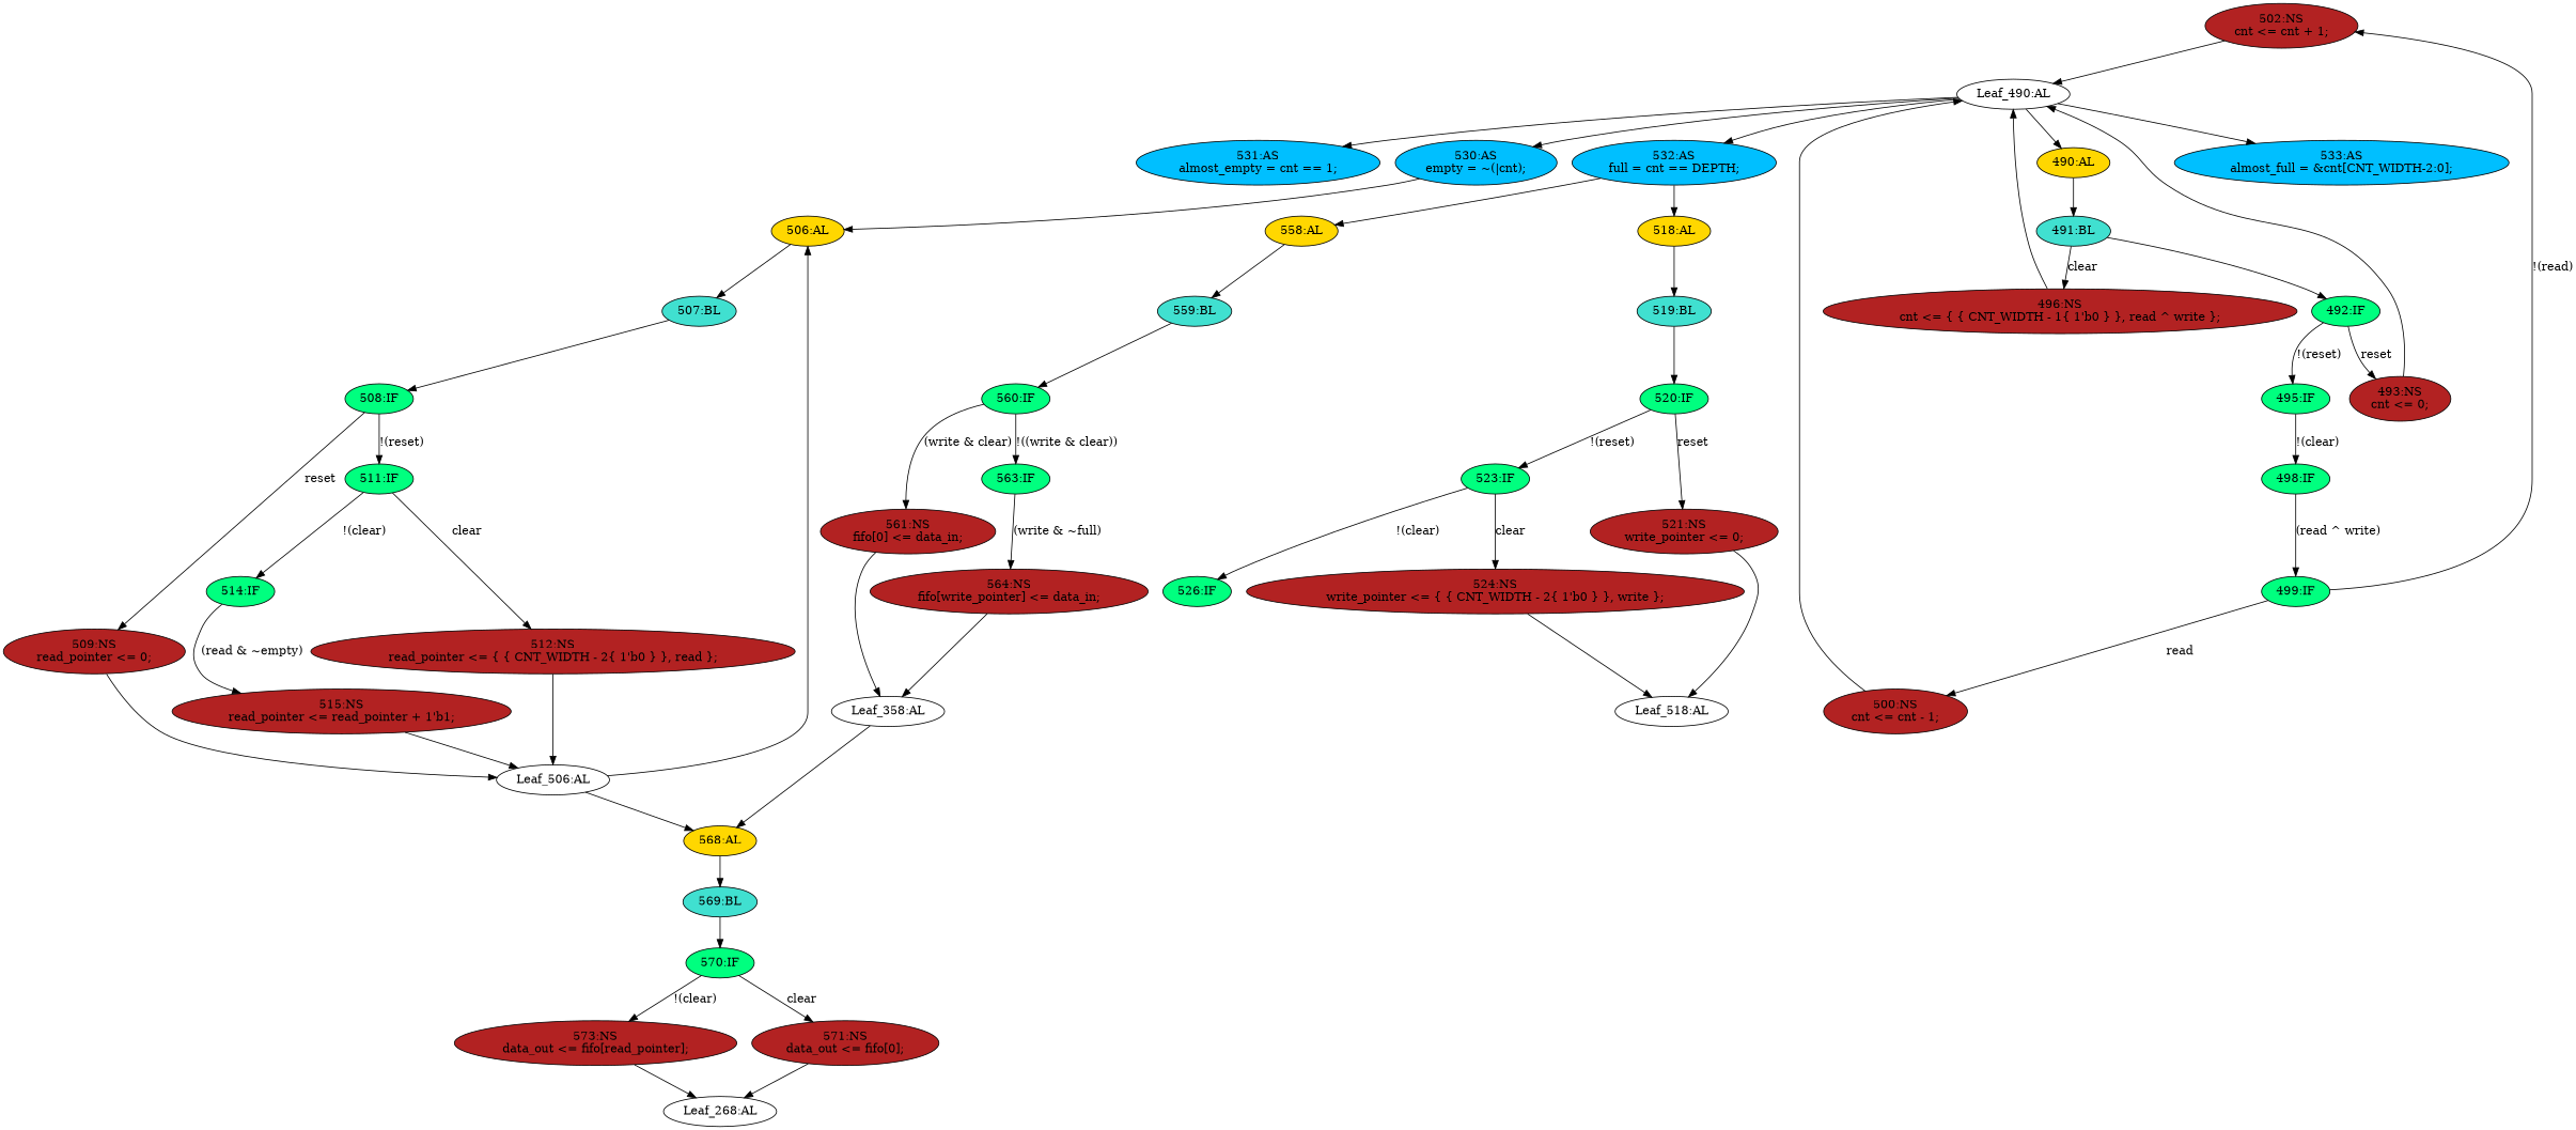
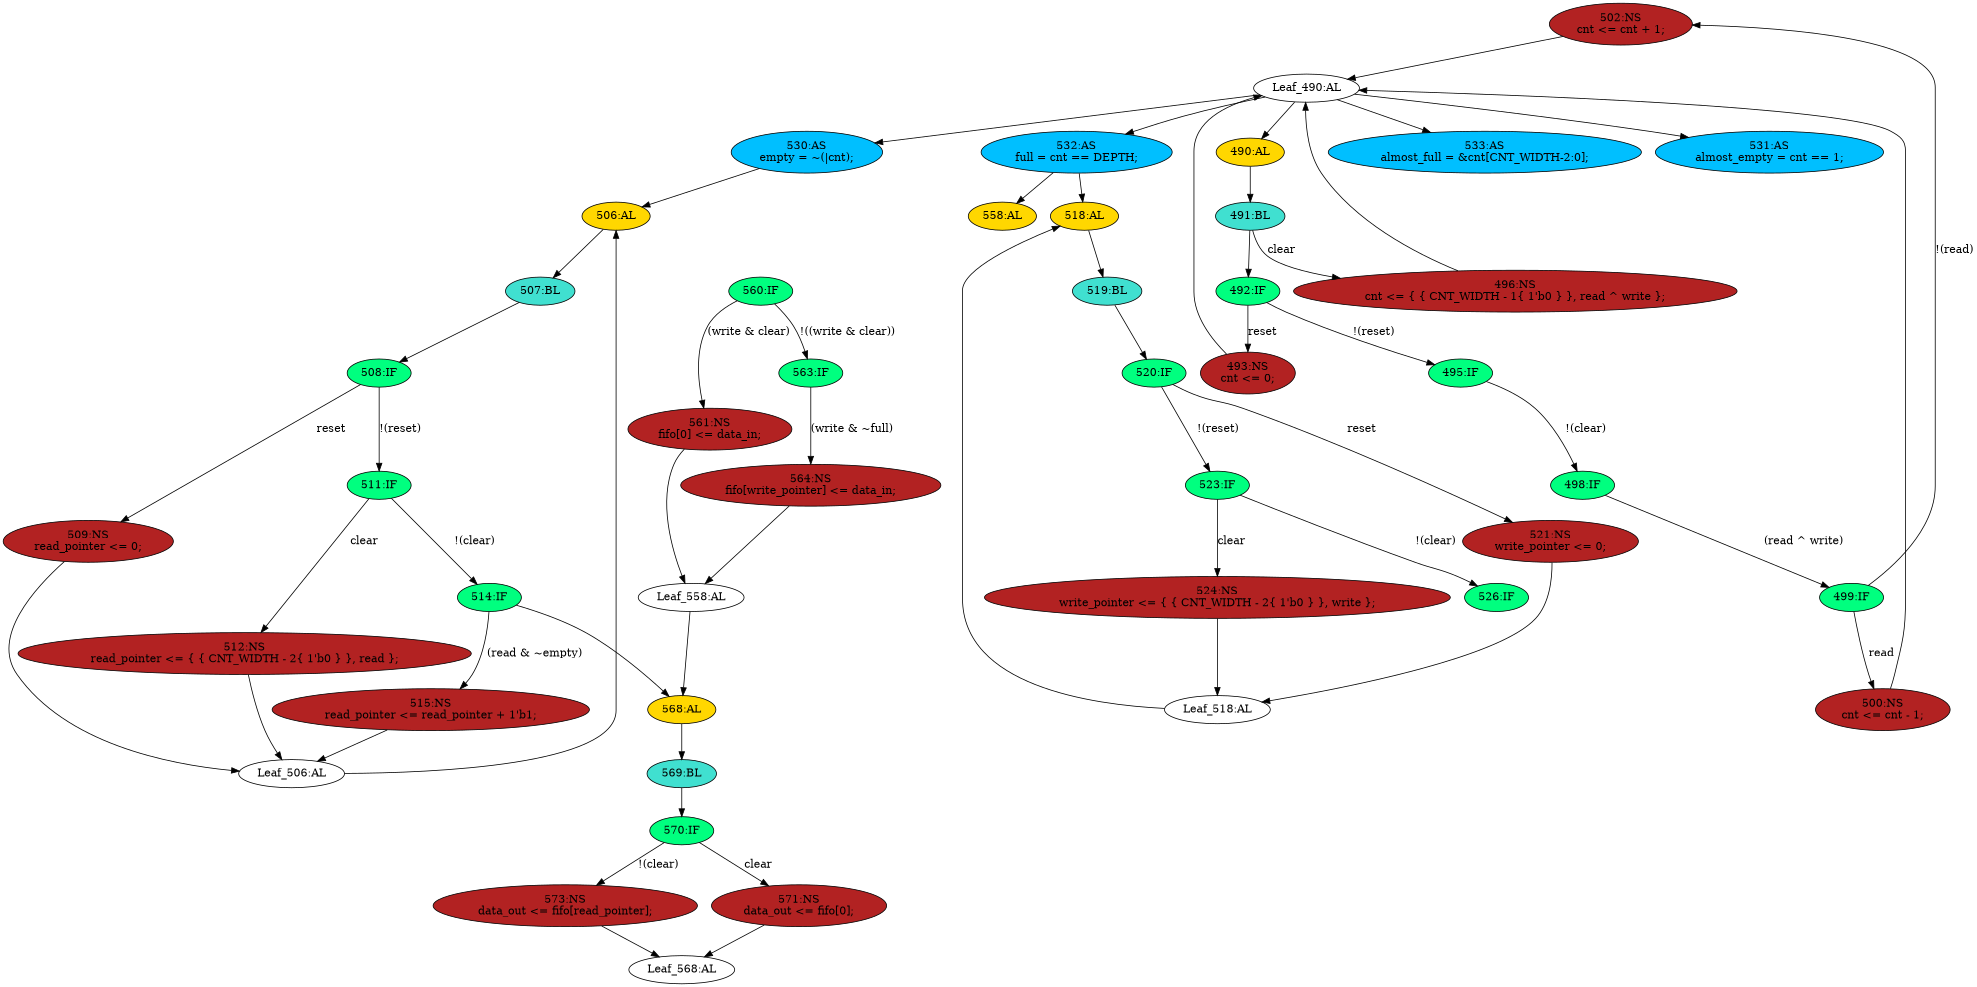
  strict digraph {
    node [fillcolor=firebrick statements="[]" style=filled typ=NonblockingSubstitution]
    edge [cond="[]" lineno=None]
    n1 [ast="<pyverilog.vparser.ast.NonblockingSubstitution object at 0x7fac081ef790>" label="502:NS\ncnt <= cnt + 1;" statements="[<pyverilog.vparser.ast.NonblockingSubstitution object at 0x7fac081ef790>]"]
    n2 [def_var="['cnt']" label="Leaf_490:AL" fillcolor="" statements="" style="" typ=""]
    n3 [ast="<pyverilog.vparser.ast.Always object at 0x7fac081baa90>" clk_sens=True fillcolor=gold label="490:AL" sens="['clk', 'reset']" typ=Always use_var="['read', 'write', 'clear', 'cnt', 'reset']"]
    n4 [ast="<pyverilog.vparser.ast.Assign object at 0x7fac085c9450>" def_var="['almost_full']" fillcolor=deepskyblue label="533:AS\nalmost_full = &cnt[CNT_WIDTH-2:0];" typ=Assign use_var="['cnt']"]
    n5 [ast="<pyverilog.vparser.ast.Assign object at 0x7fac085c9050>" def_var="['almost_empty']" fillcolor=deepskyblue label="531:AS\nalmost_empty = cnt == 1;" typ=Assign use_var="['cnt']"]
    n6 [ast="<pyverilog.vparser.ast.Assign object at 0x7fac085c6b90>" def_var="['empty']" fillcolor=deepskyblue label="530:AS\nempty = ~(|cnt);" typ=Assign use_var="['cnt']"]
    n7 [ast="<pyverilog.vparser.ast.Assign object at 0x7fac085c9210>" def_var="['full']" fillcolor=deepskyblue label="532:AS\nfull = cnt == DEPTH;" typ=Assign use_var="['cnt']"]
    n8 [ast="<pyverilog.vparser.ast.Block object at 0x7fac081baad0>" fillcolor=turquoise label="491:BL" typ=Block]
    n9 [ast="<pyverilog.vparser.ast.Always object at 0x7fac081ef610>" clk_sens=True fillcolor=gold label="506:AL" sens="['clk', 'reset']" typ=Always use_var="['reset', 'read', 'clear', 'empty', 'read_pointer']"]
    n10 [ast="<pyverilog.vparser.ast.Always object at 0x7fac085c6350>" clk_sens=True fillcolor=gold label="518:AL" sens="['clk', 'reset']" typ=Always use_var="['reset', 'write', 'clear', 'full', 'write_pointer']"]
    n11 [ast="<pyverilog.vparser.ast.Always object at 0x7fac085c9690>" clk_sens=True fillcolor=gold label="558:AL" sens="['clk']" typ=Always use_var="['write', 'clear', 'full', 'data_in']"]
    n12 [ast="<pyverilog.vparser.ast.Block object at 0x7fac085c6390>" fillcolor=turquoise label="519:BL" typ=Block]
    n13 [ast="<pyverilog.vparser.ast.IfStatement object at 0x7fac085c6550>" fillcolor=springgreen label="520:IF" typ=IfStatement]
    n14 [ast="<pyverilog.vparser.ast.NonblockingSubstitution object at 0x7fac085c6510>" label="521:NS\nwrite_pointer <= 0;" statements="[<pyverilog.vparser.ast.NonblockingSubstitution object at 0x7fac085c6510>]"]
    n15 [ast="<pyverilog.vparser.ast.IfStatement object at 0x7fac085c6990>" fillcolor=springgreen label="523:IF" typ=IfStatement]
    n16 [ast="<pyverilog.vparser.ast.IfStatement object at 0x7fac081bac50>" fillcolor=springgreen label="492:IF" typ=IfStatement]
    n17 [ast="<pyverilog.vparser.ast.NonblockingSubstitution object at 0x7fac081ef110>" label="496:NS\ncnt <= { { CNT_WIDTH - 1{ 1'b0 } }, read ^ write };" statements="[<pyverilog.vparser.ast.NonblockingSubstitution object at 0x7fac081ef110>]"]
    n18 [ast="<pyverilog.vparser.ast.IfStatement object at 0x7fac081ef050>" fillcolor=springgreen label="495:IF" typ=IfStatement]
    n19 [ast="<pyverilog.vparser.ast.NonblockingSubstitution object at 0x7fac081bac10>" label="493:NS\ncnt <= 0;" statements="[<pyverilog.vparser.ast.NonblockingSubstitution object at 0x7fac081bac10>]"]
    n20 [ast="<pyverilog.vparser.ast.IfStatement object at 0x7fac081ef990>" fillcolor=springgreen label="508:IF" typ=IfStatement]
    n21 [ast="<pyverilog.vparser.ast.IfStatement object at 0x7fac081efdd0>" fillcolor=springgreen label="511:IF" typ=IfStatement]
    n22 [ast="<pyverilog.vparser.ast.NonblockingSubstitution object at 0x7fac081ef950>" label="509:NS\nread_pointer <= 0;" statements="[<pyverilog.vparser.ast.NonblockingSubstitution object at 0x7fac081ef950>]"]
    n23 [ast="<pyverilog.vparser.ast.IfStatement object at 0x7fac085c60d0>" fillcolor=springgreen label="514:IF" typ=IfStatement]
    n24 [ast="<pyverilog.vparser.ast.NonblockingSubstitution object at 0x7fac081efc90>" label="512:NS\nread_pointer <= { { CNT_WIDTH - 2{ 1'b0 } }, read };" statements="[<pyverilog.vparser.ast.NonblockingSubstitution object at 0x7fac081efc90>]"]
    n25 [def_var="['read_pointer']" label="Leaf_506:AL" fillcolor="" statements="" style="" typ=""]
    n26 [ast="<pyverilog.vparser.ast.NonblockingSubstitution object at 0x7fac085c6290>" label="515:NS\nread_pointer <= read_pointer + 1'b1;" statements="[<pyverilog.vparser.ast.NonblockingSubstitution object at 0x7fac085c6290>]"]
    n27 [ast="<pyverilog.vparser.ast.Always object at 0x7fac085c9e50>" clk_sens=True fillcolor=gold label="568:AL" sens="['clk']" typ=Always use_var="['clear', 'fifo', 'read_pointer']"]
    n28 [ast="<pyverilog.vparser.ast.Block object at 0x7fac085c9e90>" fillcolor=turquoise label="569:BL" typ=Block]
    n29 [ast="<pyverilog.vparser.ast.Block object at 0x7fac081ef750>" fillcolor=turquoise label="507:BL" typ=Block]
    n30 [def_var="['write_pointer']" label="Leaf_518:AL" fillcolor="" statements="" style="" typ=""]
    n31 [ast="<pyverilog.vparser.ast.NonblockingSubstitution object at 0x7fac085cf310>" label="573:NS\ndata_out <= fifo[read_pointer];" statements="[<pyverilog.vparser.ast.NonblockingSubstitution object at 0x7fac085cf310>]"]
-   n32 [def_var="['data_out']" label="Leaf_268:AL" fillcolor="" statements="" style="" typ=""]
+   n32 [def_var="['data_out']" label="Leaf_568:AL" fillcolor="" statements="" style="" typ=""]
    n33 [ast="<pyverilog.vparser.ast.IfStatement object at 0x7fac085c9bd0>" fillcolor=springgreen label="563:IF" typ=IfStatement]
    n34 [ast="<pyverilog.vparser.ast.NonblockingSubstitution object at 0x7fac085c9d50>" label="564:NS\nfifo[write_pointer] <= data_in;" statements="[<pyverilog.vparser.ast.NonblockingSubstitution object at 0x7fac085c9d50>]"]
-   n35 [def_var="['fifo']" label="Leaf_358:AL" fillcolor="" statements="" style="" typ=""]
+   n35 [def_var="['fifo']" label="Leaf_558:AL" fillcolor="" statements="" style="" typ=""]
    n36 [ast="<pyverilog.vparser.ast.IfStatement object at 0x7fac085c6c50>" fillcolor=springgreen label="526:IF" typ=IfStatement]
    n37 [ast="<pyverilog.vparser.ast.IfStatement object at 0x7fac085cf050>" fillcolor=springgreen label="570:IF" typ=IfStatement]
-   n38 [ast="<pyverilog.vparser.ast.Block object at 0x7fac085c96d0>" fillcolor=turquoise label="559:BL" typ=Block]
    n39 [ast="<pyverilog.vparser.ast.NonblockingSubstitution object at 0x7fac085c6850>" label="524:NS\nwrite_pointer <= { { CNT_WIDTH - 2{ 1'b0 } }, write };" statements="[<pyverilog.vparser.ast.NonblockingSubstitution object at 0x7fac085c6850>]"]
    n40 [ast="<pyverilog.vparser.ast.IfStatement object at 0x7fac081ef550>" fillcolor=springgreen label="499:IF" typ=IfStatement]
    n41 [ast="<pyverilog.vparser.ast.NonblockingSubstitution object at 0x7fac081ef590>" label="500:NS\ncnt <= cnt - 1;" statements="[<pyverilog.vparser.ast.NonblockingSubstitution object at 0x7fac081ef590>]"]
    n42 [ast="<pyverilog.vparser.ast.NonblockingSubstitution object at 0x7fac085cf0d0>" label="571:NS\ndata_out <= fifo[0];" statements="[<pyverilog.vparser.ast.NonblockingSubstitution object at 0x7fac085cf0d0>]"]
    n43 [ast="<pyverilog.vparser.ast.IfStatement object at 0x7fac081ef310>" fillcolor=springgreen label="498:IF" typ=IfStatement]
    n44 [ast="<pyverilog.vparser.ast.IfStatement object at 0x7fac085c9990>" fillcolor=springgreen label="560:IF" typ=IfStatement]
    n45 [ast="<pyverilog.vparser.ast.NonblockingSubstitution object at 0x7fac085c9950>" label="561:NS\nfifo[0] <= data_in;" statements="[<pyverilog.vparser.ast.NonblockingSubstitution object at 0x7fac085c9950>]"]
    n1 -> n2
    n2 -> n3 [cond="" lineno=""]
    n2 -> n4 [cond="" lineno=""]
    n2 -> n5 [cond="" lineno=""]
    n2 -> n6 [cond="" lineno=""]
    n2 -> n7 [cond="" lineno=""]
    n3 -> n8
    n6 -> n9 [cond="" lineno=""]
    n7 -> n10 [cond="" lineno=""]
    n7 -> n11 [cond="" lineno=""]
    n8 -> n16
    n8 -> n17 [cond="['clear']" label=clear lineno=495]
    n9 -> n29
    n10 -> n12
-   n11 -> n38
    n12 -> n13
    n13 -> n14 [cond="['reset']" label=reset lineno=520]
    n13 -> n15 [cond="['reset']" label="!(reset)" lineno=520]
    n14 -> n30
    n15 -> n36 [cond="['clear']" label="!(clear)" lineno=523]
    n15 -> n39 [cond="['clear']" label=clear lineno=523]
    n16 -> n18 [cond="['reset']" label="!(reset)" lineno=492]
    n16 -> n19 [cond="['reset']" label=reset lineno=492]
    n17 -> n2
    n18 -> n43 [cond="['clear']" label="!(clear)" lineno=495]
    n19 -> n2
    n20 -> n21 [cond="['reset']" label="!(reset)" lineno=508]
    n20 -> n22 [cond="['reset']" label=reset lineno=508]
    n21 -> n23 [cond="['clear']" label="!(clear)" lineno=511]
    n21 -> n24 [cond="['clear']" label=clear lineno=511]
    n22 -> n25
    n23 -> n26 [cond="['read', 'empty']" label="(read & ~empty)" lineno=514]
    n24 -> n25
    n25 -> n9 [cond="" lineno=""]
-   n25 -> n27 [cond="" lineno=""]
+   n23 -> n27 [cond="" lineno=""]
    n26 -> n25
    n27 -> n28
    n28 -> n37
    n29 -> n20
+   n30 -> n10 [cond="" lineno=""]
    n31 -> n32
    n33 -> n34 [cond="['write', 'full']" label="(write & ~full)" lineno=563]
    n34 -> n35
    n35 -> n27 [cond="" lineno=""]
    n37 -> n31 [cond="['clear']" label="!(clear)" lineno=570]
    n37 -> n42 [cond="['clear']" label=clear lineno=570]
-   n38 -> n44
    n39 -> n30
    n40 -> n1 [cond="['read']" label="!(read)" lineno=499]
    n40 -> n41 [cond="['read']" label=read lineno=499]
    n41 -> n2
    n42 -> n32
    n43 -> n40 [cond="['read', 'write']" label="(read ^ write)" lineno=498]
    n44 -> n33 [cond="['write', 'clear']" label="!((write & clear))" lineno=560]
    n44 -> n45 [cond="['write', 'clear']" label="(write & clear)" lineno=560]
    n45 -> n35
  }
